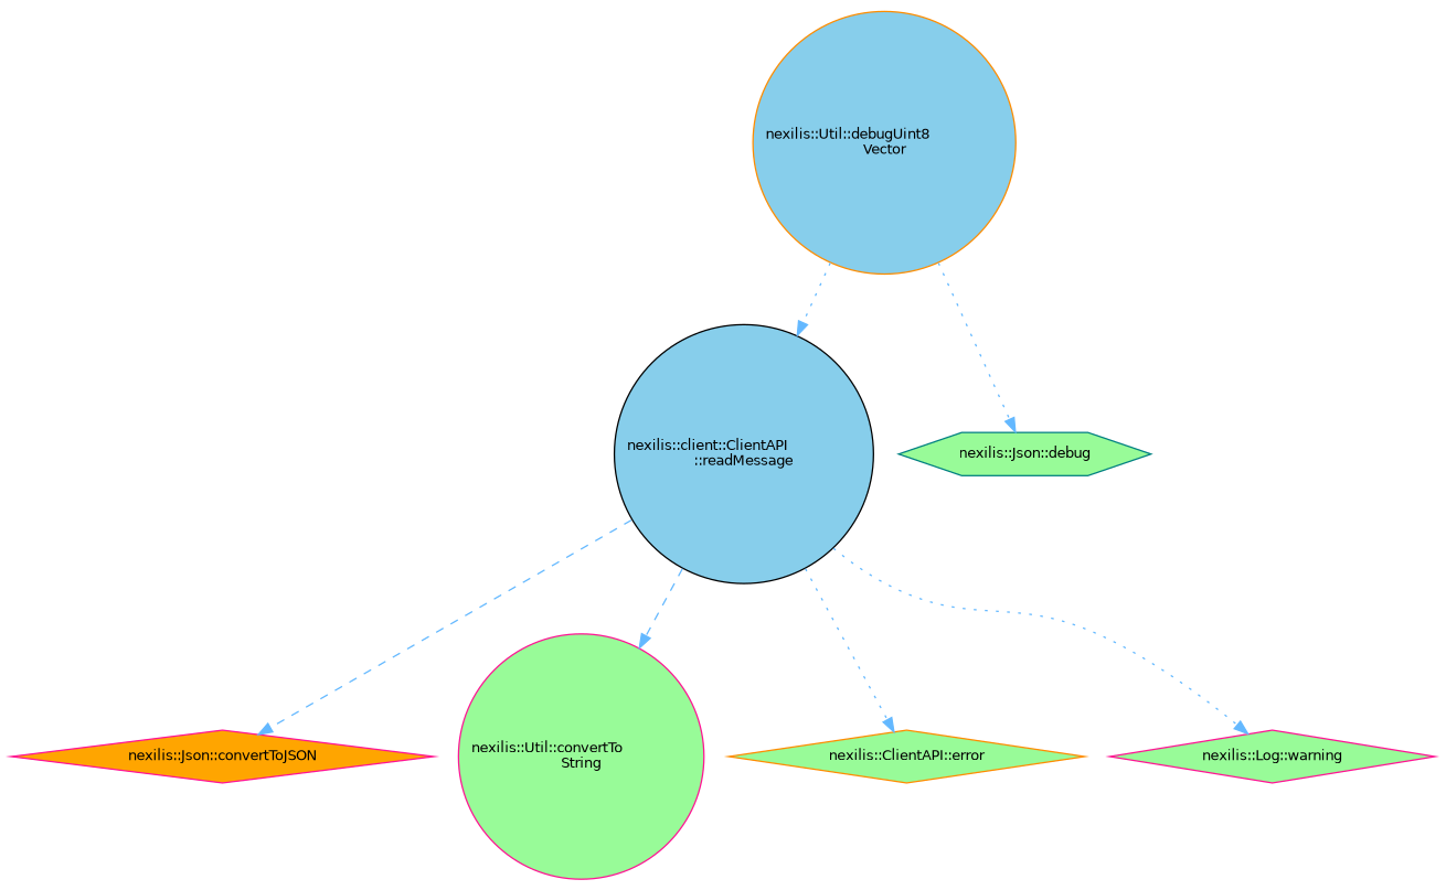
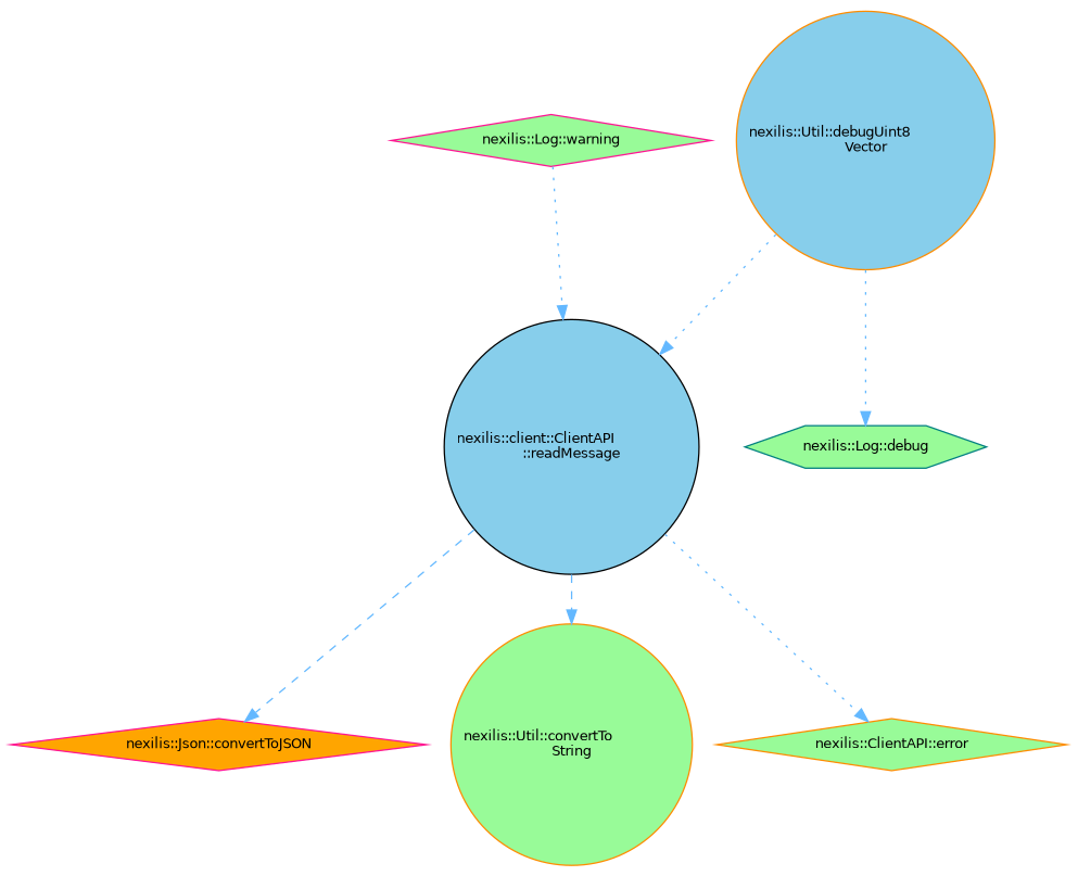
  digraph {
    rankdir=TB
    node [color=deeppink fillcolor=palegreen fontname=Helvetica fontsize=10 shape=circle style=filled]
    edge [color=steelblue1 fontname=Helvetica fontsize=10 labelfontname=Helvetica labelfontsize=10 style=dotted]
    n1 [color=black fillcolor=skyblue fontcolor=black height=0.2 label="nexilis::client::ClientAPI\l::readMessage" width=0.4]
    n2 [fillcolor=orange height=0.2 label="nexilis::Json::convertToJSON" shape=diamond width=0.4]
-   n3 [height=0.2 label="nexilis::Util::convertTo\lString" width=0.4]
+   n3 [color=darkorange height=0.2 label="nexilis::Util::convertTo\lString" width=0.4]
    n4 [color=darkorange height=0.2 label="nexilis::ClientAPI::error" shape=diamond width=0.4]
    n5 [height=0.2 label="nexilis::Log::warning" shape=diamond width=0.4]
    n6 [color=darkorange fillcolor=skyblue height=0.2 label="nexilis::Util::debugUint8\lVector" width=0.4]
-   n7 [color=teal height=0.2 label="nexilis::Json::debug" shape=hexagon width=0.4]
+   n7 [color=teal height=0.2 label="nexilis::Log::debug" shape=hexagon width=0.4]
    n1 -> n2 [style=dashed]
    n1 -> n3 [style=dashed]
    n1 -> n4
-   n1 -> n5
+   n5 -> n1
    n6 -> n1
    n6 -> n7
  }
